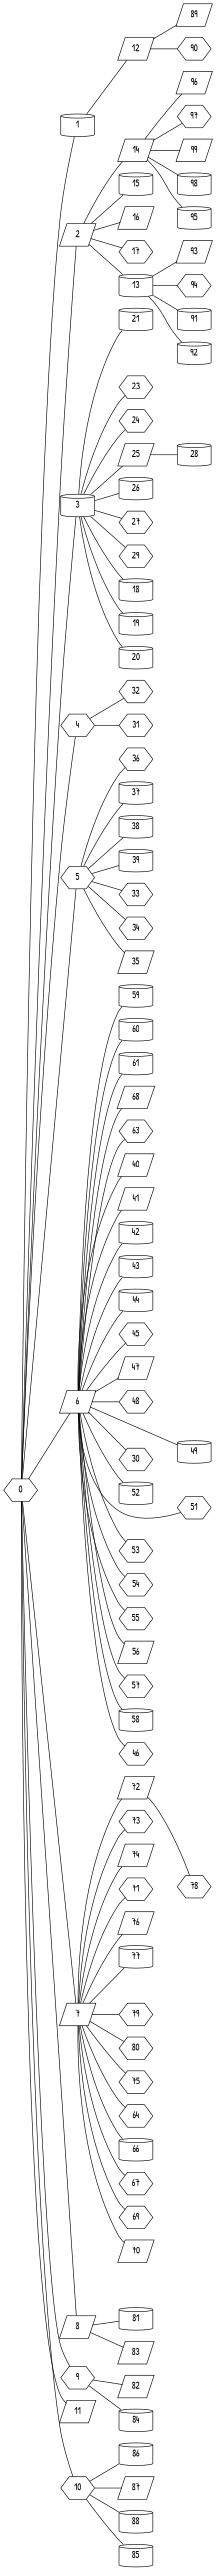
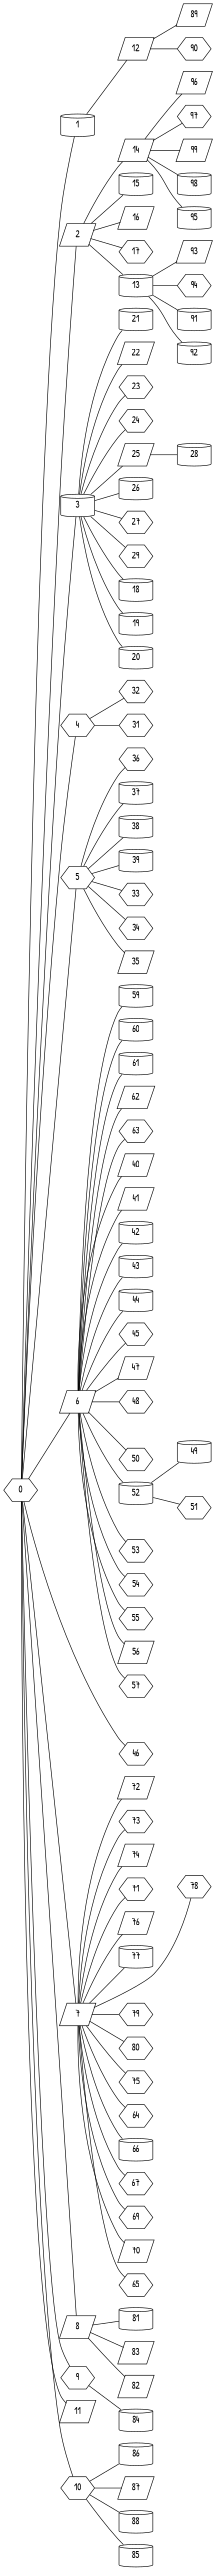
  graph {
    fontname="Patrick Hand"
    rankdir=LR
    node [fontname="Patrick Hand" shape=hexagon]
    edge [fontname="Patrick Hand"]
    1 [shape=cylinder]
    0
    2 [shape=parallelogram]
    3 [shape=cylinder]
    4
    5
    6 [shape=parallelogram]
    7 [shape=parallelogram]
    8 [shape=parallelogram]
    9
    10
    11 [shape=parallelogram]
    12 [shape=parallelogram]
    13 [shape=cylinder]
    14 [shape=parallelogram]
    15 [shape=cylinder]
    16 [shape=parallelogram]
    17
    18 [shape=cylinder]
    19 [shape=cylinder]
    20 [shape=cylinder]
    21 [shape=cylinder]
+   22 [shape=parallelogram]
    23
    24
    25 [shape=parallelogram]
    26 [shape=cylinder]
    27
    29
    32
    31
    33
    34
    35 [shape=parallelogram]
    36
    37 [shape=cylinder]
    38 [shape=cylinder]
    39 [shape=cylinder]
    40 [shape=parallelogram]
    41 [shape=parallelogram]
    42 [shape=cylinder]
    43 [shape=cylinder]
    44 [shape=cylinder]
    45
    46
    47 [shape=parallelogram]
    48
    49 [shape=cylinder]
-   50 [label=30]
+   50
    51
    52 [shape=cylinder]
    53
    54
    55
    56 [shape=parallelogram]
    57
-   58 [shape=cylinder]
    59 [shape=cylinder]
    60 [shape=cylinder]
    61 [shape=cylinder]
-   62 [shape=parallelogram label=68]
+   62 [shape=parallelogram]
    63
    64
    66 [shape=cylinder]
    67
    69
    70 [shape=parallelogram]
+   65
    72 [shape=parallelogram]
    73
    74 [shape=parallelogram]
    71
    76 [shape=parallelogram]
    77 [shape=cylinder]
    78
    79
    80
    75
    81 [shape=cylinder]
    82 [shape=parallelogram]
    83 [shape=parallelogram]
    84 [shape=cylinder]
    88 [shape=cylinder]
    85 [shape=cylinder]
    86 [shape=cylinder]
    87 [shape=parallelogram]
    90
    89 [shape=parallelogram]
    91 [shape=cylinder]
    92 [shape=cylinder]
    93 [shape=parallelogram]
    94
    96 [shape=parallelogram]
    97
    99 [shape=parallelogram]
    98 [shape=cylinder]
    95 [shape=cylinder]
    28 [shape=cylinder]
    1 -- 12
    0 -- 1
    0 -- 2
    0 -- 3
    0 -- 4
    0 -- 5
    0 -- 6
    0 -- 7
    0 -- 8
    0 -- 9
    0 -- 10
    0 -- 11
    2 -- 13
    2 -- 14
    2 -- 15
    2 -- 16
    2 -- 17
    3 -- 18
    3 -- 19
    3 -- 20
    3 -- 21
+   3 -- 22
    3 -- 23
    3 -- 24
    3 -- 25
    3 -- 26
    3 -- 27
    3 -- 29
    4 -- 32
    4 -- 31
    5 -- 33
    5 -- 34
    5 -- 35
    5 -- 36
    5 -- 37
    5 -- 38
    5 -- 39
    6 -- 40
    6 -- 41
    6 -- 42
    6 -- 43
    6 -- 44
    6 -- 45
-   6 -- 46
+   0 -- 46
    6 -- 47
    6 -- 48
-   6 -- 49
+   52 -- 49
    6 -- 50
-   6 -- 51
+   52 -- 51
    6 -- 52
    6 -- 53
    6 -- 54
    6 -- 55
    6 -- 56
    6 -- 57
-   6 -- 58
    6 -- 59
    6 -- 60
    6 -- 61
    6 -- 62
    6 -- 63
    7 -- 64
    7 -- 66
    7 -- 67
    7 -- 69
    7 -- 70
+   7 -- 65
    7 -- 72
    7 -- 73
    7 -- 74
    7 -- 71
    7 -- 76
    7 -- 77
-   72 -- 78
+   7 -- 78
    7 -- 79
    7 -- 80
    7 -- 75
    8 -- 81
-   9 -- 82
+   8 -- 82
    8 -- 83
    9 -- 84
    10 -- 88
    10 -- 85
    10 -- 86
    10 -- 87
    12 -- 90
    12 -- 89
    13 -- 91
    13 -- 92
    13 -- 93
    13 -- 94
    14 -- 96
    14 -- 97
    14 -- 99
    14 -- 98
    14 -- 95
    25 -- 28
  }
